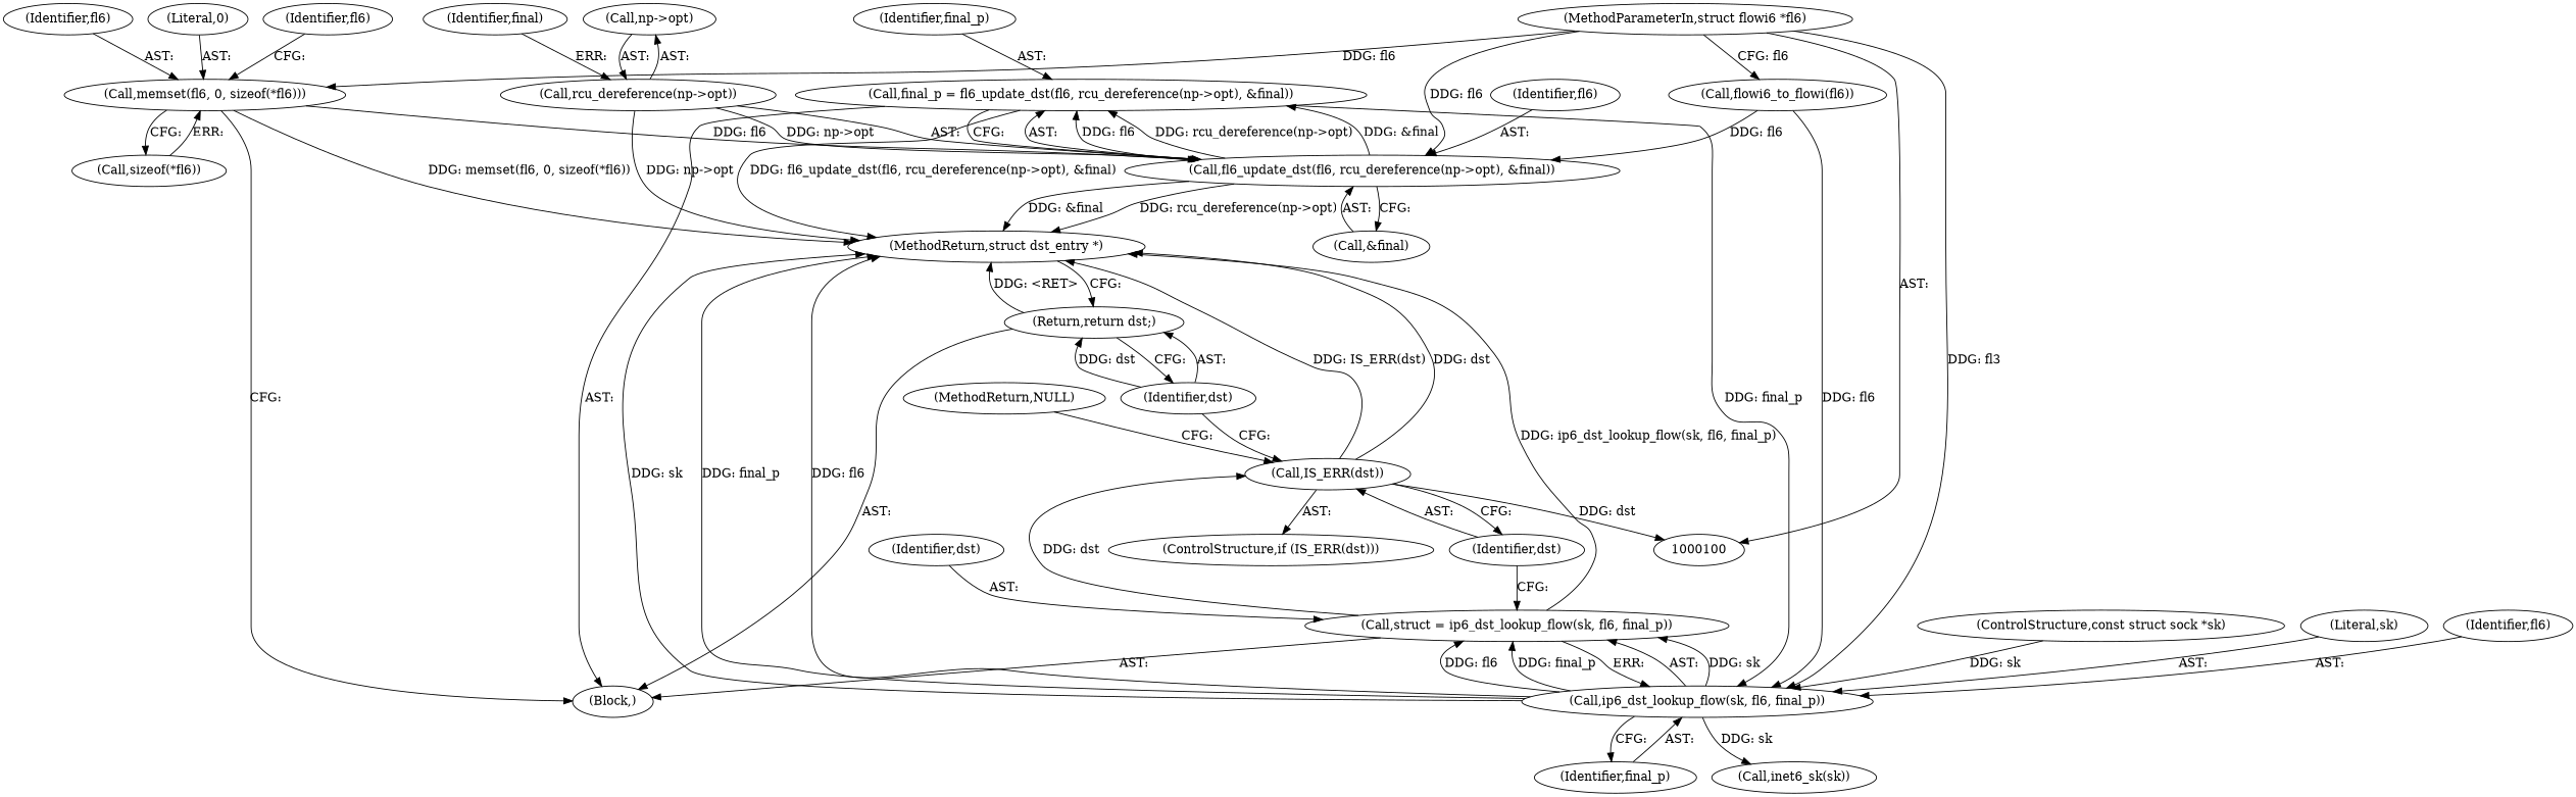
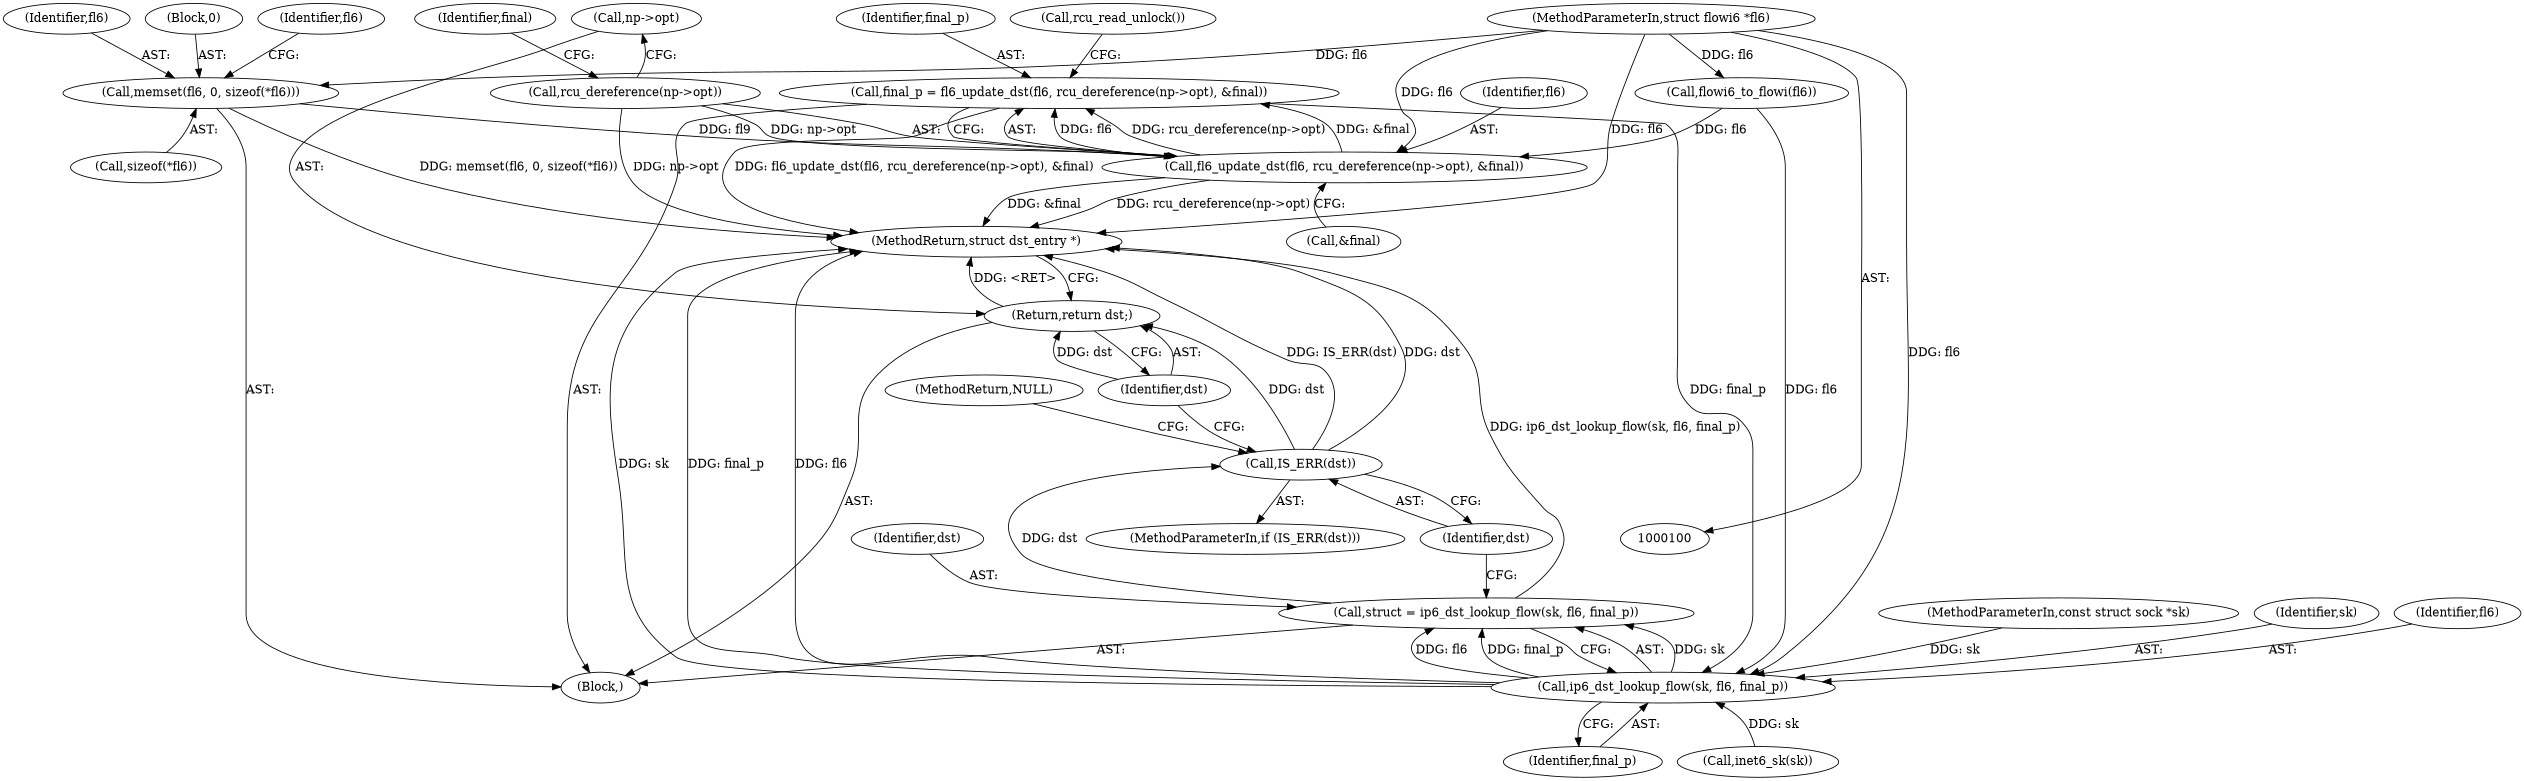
  digraph {
    n1 [label="(Call,final_p = fl6_update_dst(fl6, rcu_dereference(np->opt), &final))"]
    n2 [label="(Call,fl6_update_dst(fl6, rcu_dereference(np->opt), &final))"]
    n3 [label="(Call,ip6_dst_lookup_flow(sk, fl6, final_p))"]
    n4 [label="(MethodReturn,struct dst_entry *)"]
    n5 [label="(Block,)"]
    n6 [label="(Call,&final)"]
    n7 [label="(Call,struct = ip6_dst_lookup_flow(sk, fl6, final_p))"]
    n8 [label="(Identifier,final_p)"]
    n9 [label="(Return,return dst;)"]
    n10 [label="(Call,flowi6_to_flowi(fl6))"]
    n11 [label="(Call,memset(fl6, 0, sizeof(*fl6)))"]
    n12 [label="(Call,sizeof(*fl6))"]
    n13 [label="(MethodParameterIn,struct flowi6 *fl6)"]
    1000100
    n15 [label="(Call,rcu_dereference(np->opt))"]
    n16 [label="(Call,np->opt)"]
    n17 [label="(Call,IS_ERR(dst))"]
    n18 [label="(Identifier,dst)"]
-   n19 [label="(ControlStructure,if (IS_ERR(dst)))"]
+   n19 [label="(MethodParameterIn,if (IS_ERR(dst)))"]
    n20 [label="(Identifier,dst)"]
    n21 [label="(Identifier,final_p)"]
    n22 [label="(Call,inet6_sk(sk))"]
-   n24 [label="(ControlStructure,const struct sock *sk)"]
-   n25 [label="(Literal,sk)"]
+   n23 [label="(Call,rcu_read_unlock())"]
+   n24 [label="(MethodParameterIn,const struct sock *sk)"]
+   n25 [label="(Identifier,sk)"]
    n26 [label="(Identifier,final)"]
    n27 [label="(Identifier,fl6)"]
    n28 [label="(Identifier,dst)"]
    n29 [label="(MethodReturn,NULL)"]
-   n30 [label="(Literal,0)"]
+   n30 [label="(Block,0)"]
    n31 [label="(Identifier,fl6)"]
    n32 [label="(Identifier,fl6)"]
    n33 [label="(Identifier,fl6)"]
    n1 -> n2 [label="CFG: "]
    n1 -> n3 [label="DDG: final_p"]
    n1 -> n4 [label="DDG: fl6_update_dst(fl6, rcu_dereference(np->opt), &final)"]
    n1 -> n5 [label="AST: "]
    n2 -> n1 [label="AST: "]
    n2 -> n1 [label="DDG: fl6"]
    n2 -> n1 [label="DDG: rcu_dereference(np->opt)"]
    n2 -> n1 [label="DDG: &final"]
    n2 -> n4 [label="DDG: rcu_dereference(np->opt)"]
    n2 -> n4 [label="DDG: &final"]
-   n2 -> n6 [label="CFG: "]
    n3 -> n4 [label="DDG: sk"]
    n3 -> n4 [label="DDG: final_p"]
    n3 -> n4 [label="DDG: fl6"]
    n3 -> n7 [label="AST: "]
    n3 -> n7 [label="DDG: sk"]
    n3 -> n7 [label="DDG: fl6"]
    n3 -> n7 [label="DDG: final_p"]
    n3 -> n8 [label="CFG: "]
    n4 -> n9 [label="CFG: "]
-   n6 -> n2 [label="AST: "]
-   n7 -> n3 [label="ERR: "]
+   n6 -> n2 [label="CFG: "]
+   n7 -> n3 [label="CFG: "]
    n7 -> n4 [label="DDG: ip6_dst_lookup_flow(sk, fl6, final_p)"]
    n7 -> n5 [label="AST: "]
    n7 -> n17 [label="DDG: dst"]
    n8 -> n3 [label="AST: "]
    n9 -> n4 [label="DDG: <RET>"]
    n9 -> n5 [label="AST: "]
    n9 -> n20 [label="CFG: "]
    n10 -> n2 [label="DDG: fl6"]
    n10 -> n3 [label="DDG: fl6"]
-   n11 -> n2 [label="DDG: fl6"]
+   n11 -> n2 [label="DDG: fl9"]
    n11 -> n4 [label="DDG: memset(fl6, 0, sizeof(*fl6))"]
-   n11 -> n5 [label="CFG: "]
-   n11 -> n12 [label="CFG: "]
-   n12 -> n11 [label="ERR: "]
+   n11 -> n5 [label="AST: "]
+   n12 -> n11 [label="AST: "]
    n13 -> n2 [label="DDG: fl6"]
-   n13 -> n3 [label="DDG: fl3"]
-   n13 -> n10 [label="CFG: fl6"]
+   n13 -> n3 [label="DDG: fl6"]
+   n13 -> n4 [label="DDG: fl6"]
+   n13 -> n10 [label="DDG: fl6"]
    n13 -> n11 [label="DDG: fl6"]
    n13 -> 1000100 [label="AST: "]
    n15 -> n2 [label="AST: "]
    n15 -> n2 [label="DDG: np->opt"]
    n15 -> n4 [label="DDG: np->opt"]
-   n15 -> n16 [label="AST: "]
-   n16 -> n15 [label="AST: "]
+   n15 -> n16 [label="CFG: "]
+   n16 -> n9 [label="AST: "]
    n17 -> n4 [label="DDG: dst"]
    n17 -> n4 [label="DDG: IS_ERR(dst)"]
-   n17 -> 1000100 [label="DDG: dst"]
+   n17 -> n9 [label="DDG: dst"]
    n17 -> n18 [label="CFG: "]
    n17 -> n19 [label="AST: "]
    n18 -> n7 [label="CFG: "]
    n18 -> n17 [label="AST: "]
    n20 -> n9 [label="AST: "]
    n20 -> n9 [label="DDG: dst"]
    n20 -> n17 [label="CFG: "]
    n21 -> n1 [label="AST: "]
-   n3 -> n22 [label="DDG: sk"]
+   n22 -> n3 [label="DDG: sk"]
+   n23 -> n1 [label="CFG: "]
    n24 -> n3 [label="DDG: sk"]
    n25 -> n3 [label="AST: "]
-   n26 -> n15 [label="ERR: "]
+   n26 -> n15 [label="CFG: "]
    n27 -> n3 [label="AST: "]
    n28 -> n7 [label="AST: "]
    n29 -> n17 [label="CFG: "]
    n30 -> n11 [label="AST: "]
    n31 -> n11 [label="CFG: "]
    n32 -> n2 [label="AST: "]
    n33 -> n11 [label="AST: "]
  }
